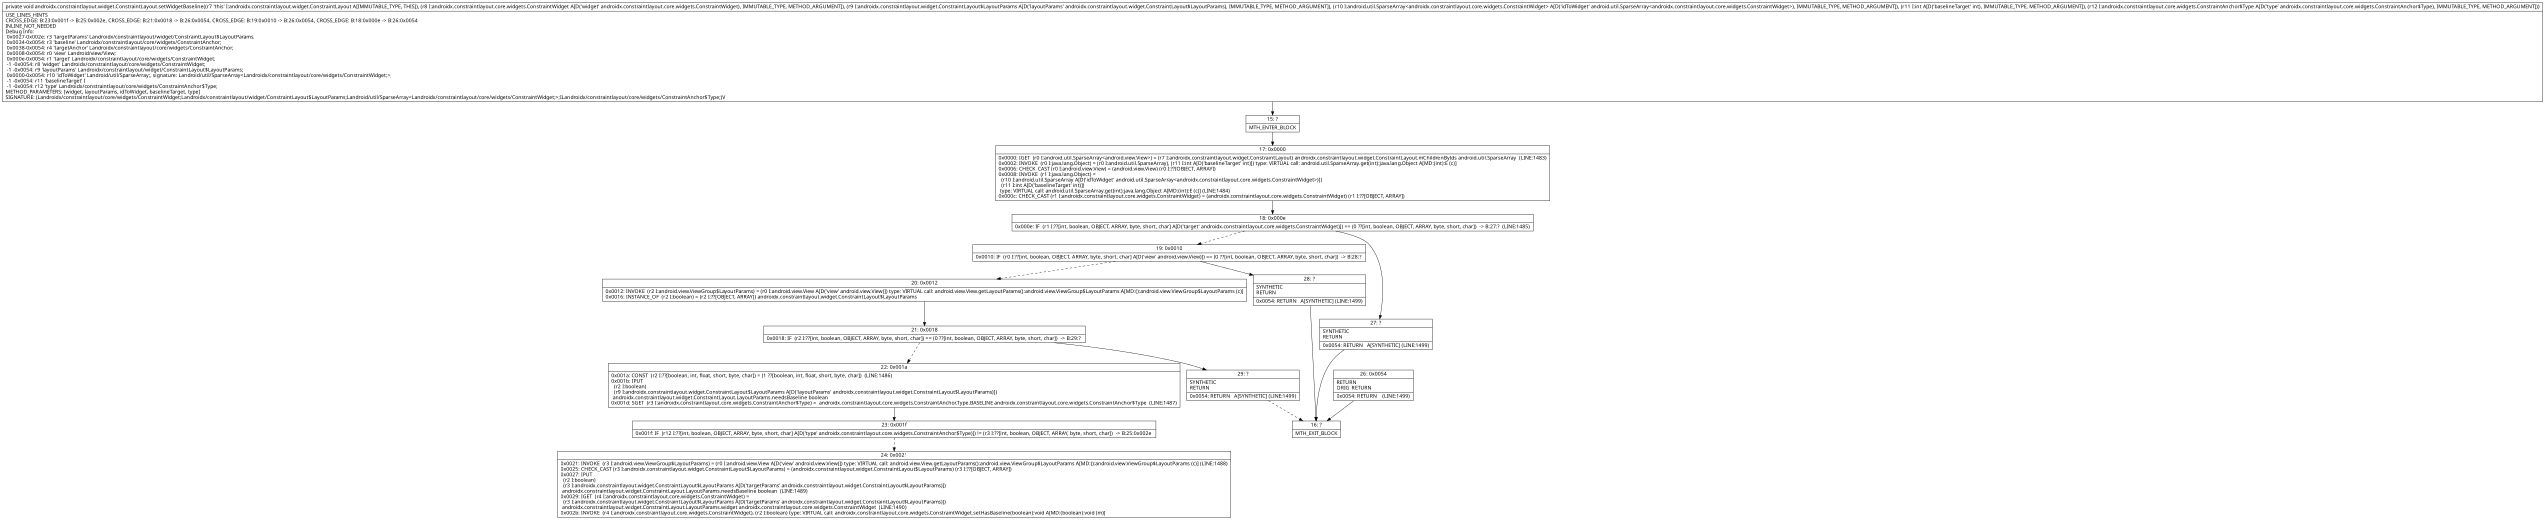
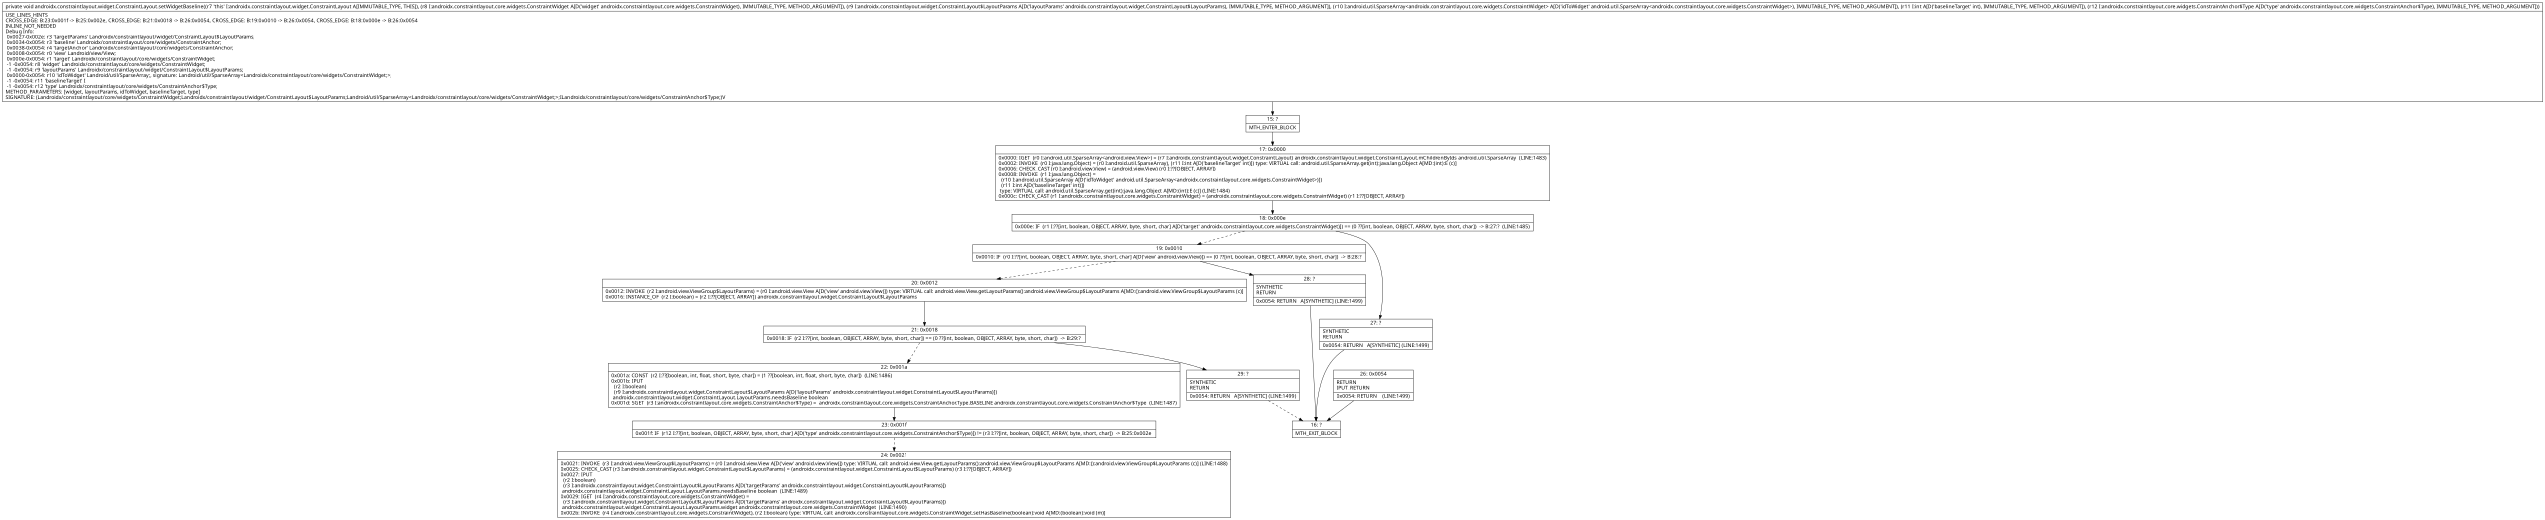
  digraph {
    fontname="Noto Sans"
    node [fontname="Noto Sans" shape=record]
    edge [fontname="Noto Sans"]
    n1 [label="{15\:\ ?|MTH_ENTER_BLOCK\l}"]
    n2 [label="{17\:\ 0x0000|0x0000: IGET  (r0 I:android.util.SparseArray\<android.view.View\>) = (r7 I:androidx.constraintlayout.widget.ConstraintLayout) androidx.constraintlayout.widget.ConstraintLayout.mChildrenByIds android.util.SparseArray  (LINE:1483)\l0x0002: INVOKE  (r0 I:java.lang.Object) = (r0 I:android.util.SparseArray), (r11 I:int A[D('baselineTarget' int)]) type: VIRTUAL call: android.util.SparseArray.get(int):java.lang.Object A[MD:(int):E (c)]\l0x0006: CHECK_CAST (r0 I:android.view.View) = (android.view.View) (r0 I:??[OBJECT, ARRAY]) \l0x0008: INVOKE  (r1 I:java.lang.Object) = \l  (r10 I:android.util.SparseArray A[D('idToWidget' android.util.SparseArray\<androidx.constraintlayout.core.widgets.ConstraintWidget\>)])\l  (r11 I:int A[D('baselineTarget' int)])\l type: VIRTUAL call: android.util.SparseArray.get(int):java.lang.Object A[MD:(int):E (c)] (LINE:1484)\l0x000c: CHECK_CAST (r1 I:androidx.constraintlayout.core.widgets.ConstraintWidget) = (androidx.constraintlayout.core.widgets.ConstraintWidget) (r1 I:??[OBJECT, ARRAY]) \l}"]
    n3 [label="{18\:\ 0x000e|0x000e: IF  (r1 I:??[int, boolean, OBJECT, ARRAY, byte, short, char] A[D('target' androidx.constraintlayout.core.widgets.ConstraintWidget)]) == (0 ??[int, boolean, OBJECT, ARRAY, byte, short, char])  \-\> B:27:?  (LINE:1485)\l}"]
    n4 [label="{19\:\ 0x0010|0x0010: IF  (r0 I:??[int, boolean, OBJECT, ARRAY, byte, short, char] A[D('view' android.view.View)]) == (0 ??[int, boolean, OBJECT, ARRAY, byte, short, char])  \-\> B:28:? \l}"]
    n5 [label="{27\:\ ?|SYNTHETIC\lRETURN\l|0x0054: RETURN   A[SYNTHETIC] (LINE:1499)\l}"]
    n6 [label="{20\:\ 0x0012|0x0012: INVOKE  (r2 I:android.view.ViewGroup$LayoutParams) = (r0 I:android.view.View A[D('view' android.view.View)]) type: VIRTUAL call: android.view.View.getLayoutParams():android.view.ViewGroup$LayoutParams A[MD:():android.view.ViewGroup$LayoutParams (c)]\l0x0016: INSTANCE_OF  (r2 I:boolean) = (r2 I:??[OBJECT, ARRAY]) androidx.constraintlayout.widget.ConstraintLayout$LayoutParams \l}"]
    n7 [label="{28\:\ ?|SYNTHETIC\lRETURN\l|0x0054: RETURN   A[SYNTHETIC] (LINE:1499)\l}"]
    n8 [label="{16\:\ ?|MTH_EXIT_BLOCK\l}"]
    n9 [label="{21\:\ 0x0018|0x0018: IF  (r2 I:??[int, boolean, OBJECT, ARRAY, byte, short, char]) == (0 ??[int, boolean, OBJECT, ARRAY, byte, short, char])  \-\> B:29:? \l}"]
    n10 [label="{22\:\ 0x001a|0x001a: CONST  (r2 I:??[boolean, int, float, short, byte, char]) = (1 ??[boolean, int, float, short, byte, char])  (LINE:1486)\l0x001b: IPUT  \l  (r2 I:boolean)\l  (r9 I:androidx.constraintlayout.widget.ConstraintLayout$LayoutParams A[D('layoutParams' androidx.constraintlayout.widget.ConstraintLayout$LayoutParams)])\l androidx.constraintlayout.widget.ConstraintLayout.LayoutParams.needsBaseline boolean \l0x001d: SGET  (r3 I:androidx.constraintlayout.core.widgets.ConstraintAnchor$Type) =  androidx.constraintlayout.core.widgets.ConstraintAnchor.Type.BASELINE androidx.constraintlayout.core.widgets.ConstraintAnchor$Type  (LINE:1487)\l}"]
    n11 [label="{29\:\ ?|SYNTHETIC\lRETURN\l|0x0054: RETURN   A[SYNTHETIC] (LINE:1499)\l}"]
    n12 [label="{23\:\ 0x001f|0x001f: IF  (r12 I:??[int, boolean, OBJECT, ARRAY, byte, short, char] A[D('type' androidx.constraintlayout.core.widgets.ConstraintAnchor$Type)]) != (r3 I:??[int, boolean, OBJECT, ARRAY, byte, short, char])  \-\> B:25:0x002e \l}"]
    n13 [label="{24\:\ 0x0021|0x0021: INVOKE  (r3 I:android.view.ViewGroup$LayoutParams) = (r0 I:android.view.View A[D('view' android.view.View)]) type: VIRTUAL call: android.view.View.getLayoutParams():android.view.ViewGroup$LayoutParams A[MD:():android.view.ViewGroup$LayoutParams (c)] (LINE:1488)\l0x0025: CHECK_CAST (r3 I:androidx.constraintlayout.widget.ConstraintLayout$LayoutParams) = (androidx.constraintlayout.widget.ConstraintLayout$LayoutParams) (r3 I:??[OBJECT, ARRAY]) \l0x0027: IPUT  \l  (r2 I:boolean)\l  (r3 I:androidx.constraintlayout.widget.ConstraintLayout$LayoutParams A[D('targetParams' androidx.constraintlayout.widget.ConstraintLayout$LayoutParams)])\l androidx.constraintlayout.widget.ConstraintLayout.LayoutParams.needsBaseline boolean  (LINE:1489)\l0x0029: IGET  (r4 I:androidx.constraintlayout.core.widgets.ConstraintWidget) = \l  (r3 I:androidx.constraintlayout.widget.ConstraintLayout$LayoutParams A[D('targetParams' androidx.constraintlayout.widget.ConstraintLayout$LayoutParams)])\l androidx.constraintlayout.widget.ConstraintLayout.LayoutParams.widget androidx.constraintlayout.core.widgets.ConstraintWidget  (LINE:1490)\l0x002b: INVOKE  (r4 I:androidx.constraintlayout.core.widgets.ConstraintWidget), (r2 I:boolean) type: VIRTUAL call: androidx.constraintlayout.core.widgets.ConstraintWidget.setHasBaseline(boolean):void A[MD:(boolean):void (m)]\l}"]
-   n14 [label="{26\:\ 0x0054|RETURN\lORIG_RETURN\l|0x0054: RETURN    (LINE:1499)\l}"]
+   n14 [label="{26\:\ 0x0054|RETURN\lIPUT_RETURN\l|0x0054: RETURN    (LINE:1499)\l}"]
    n15 [label="{private void androidx.constraintlayout.widget.ConstraintLayout.setWidgetBaseline((r7 'this' I:androidx.constraintlayout.widget.ConstraintLayout A[IMMUTABLE_TYPE, THIS]), (r8 I:androidx.constraintlayout.core.widgets.ConstraintWidget A[D('widget' androidx.constraintlayout.core.widgets.ConstraintWidget), IMMUTABLE_TYPE, METHOD_ARGUMENT]), (r9 I:androidx.constraintlayout.widget.ConstraintLayout$LayoutParams A[D('layoutParams' androidx.constraintlayout.widget.ConstraintLayout$LayoutParams), IMMUTABLE_TYPE, METHOD_ARGUMENT]), (r10 I:android.util.SparseArray\<androidx.constraintlayout.core.widgets.ConstraintWidget\> A[D('idToWidget' android.util.SparseArray\<androidx.constraintlayout.core.widgets.ConstraintWidget\>), IMMUTABLE_TYPE, METHOD_ARGUMENT]), (r11 I:int A[D('baselineTarget' int), IMMUTABLE_TYPE, METHOD_ARGUMENT]), (r12 I:androidx.constraintlayout.core.widgets.ConstraintAnchor$Type A[D('type' androidx.constraintlayout.core.widgets.ConstraintAnchor$Type), IMMUTABLE_TYPE, METHOD_ARGUMENT]))  | USE_LINES_HINTS\lCROSS_EDGE: B:23:0x001f \-\> B:25:0x002e, CROSS_EDGE: B:21:0x0018 \-\> B:26:0x0054, CROSS_EDGE: B:19:0x0010 \-\> B:26:0x0054, CROSS_EDGE: B:18:0x000e \-\> B:26:0x0054\lINLINE_NOT_NEEDED\lDebug Info:\l  0x0027\-0x002e: r3 'targetParams' Landroidx\/constraintlayout\/widget\/ConstraintLayout$LayoutParams;\l  0x0034\-0x0054: r3 'baseline' Landroidx\/constraintlayout\/core\/widgets\/ConstraintAnchor;\l  0x0038\-0x0054: r4 'targetAnchor' Landroidx\/constraintlayout\/core\/widgets\/ConstraintAnchor;\l  0x0008\-0x0054: r0 'view' Landroid\/view\/View;\l  0x000e\-0x0054: r1 'target' Landroidx\/constraintlayout\/core\/widgets\/ConstraintWidget;\l  \-1 \-0x0054: r8 'widget' Landroidx\/constraintlayout\/core\/widgets\/ConstraintWidget;\l  \-1 \-0x0054: r9 'layoutParams' Landroidx\/constraintlayout\/widget\/ConstraintLayout$LayoutParams;\l  0x0000\-0x0054: r10 'idToWidget' Landroid\/util\/SparseArray;, signature: Landroid\/util\/SparseArray\<Landroidx\/constraintlayout\/core\/widgets\/ConstraintWidget;\>;\l  \-1 \-0x0054: r11 'baselineTarget' I\l  \-1 \-0x0054: r12 'type' Landroidx\/constraintlayout\/core\/widgets\/ConstraintAnchor$Type;\lMETHOD_PARAMETERS: [widget, layoutParams, idToWidget, baselineTarget, type]\lSIGNATURE: (Landroidx\/constraintlayout\/core\/widgets\/ConstraintWidget;Landroidx\/constraintlayout\/widget\/ConstraintLayout$LayoutParams;Landroid\/util\/SparseArray\<Landroidx\/constraintlayout\/core\/widgets\/ConstraintWidget;\>;ILandroidx\/constraintlayout\/core\/widgets\/ConstraintAnchor$Type;)V\l}"]
    n1 -> n2
    n2 -> n3
    n3 -> n4 [style=dashed]
    n3 -> n5
    n4 -> n6 [style=dashed]
    n4 -> n7
    n5 -> n8
    n6 -> n9
    n7 -> n8
    n9 -> n10 [style=dashed]
    n9 -> n11
    n10 -> n12
    n11 -> n8 [style=dashed]
    n12 -> n13 [style=dashed]
    n14 -> n8
    n15 -> n1
  }
